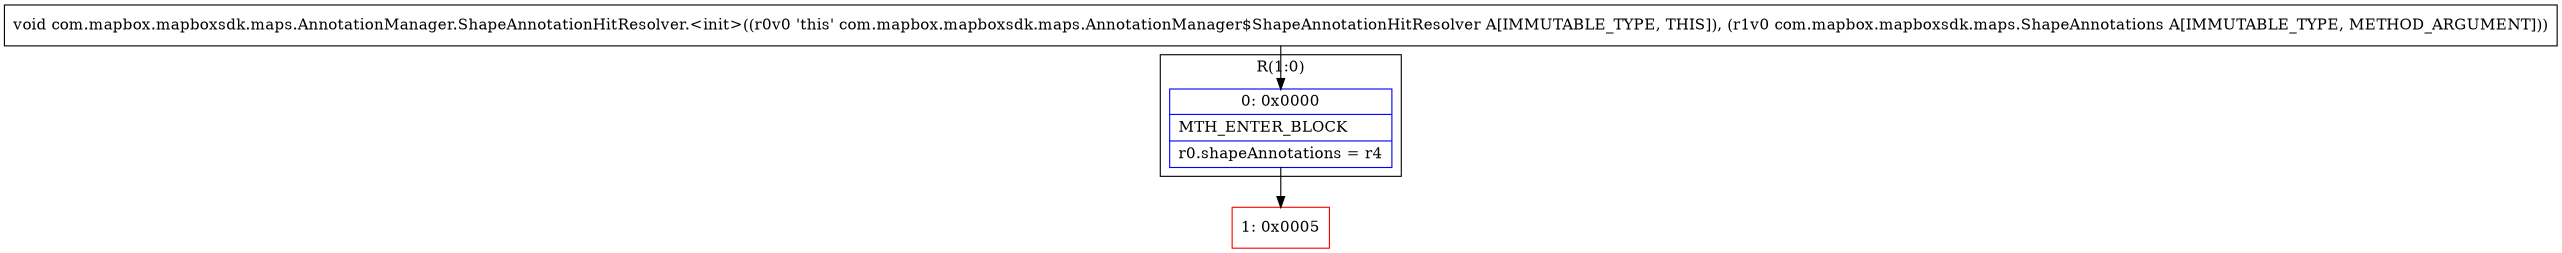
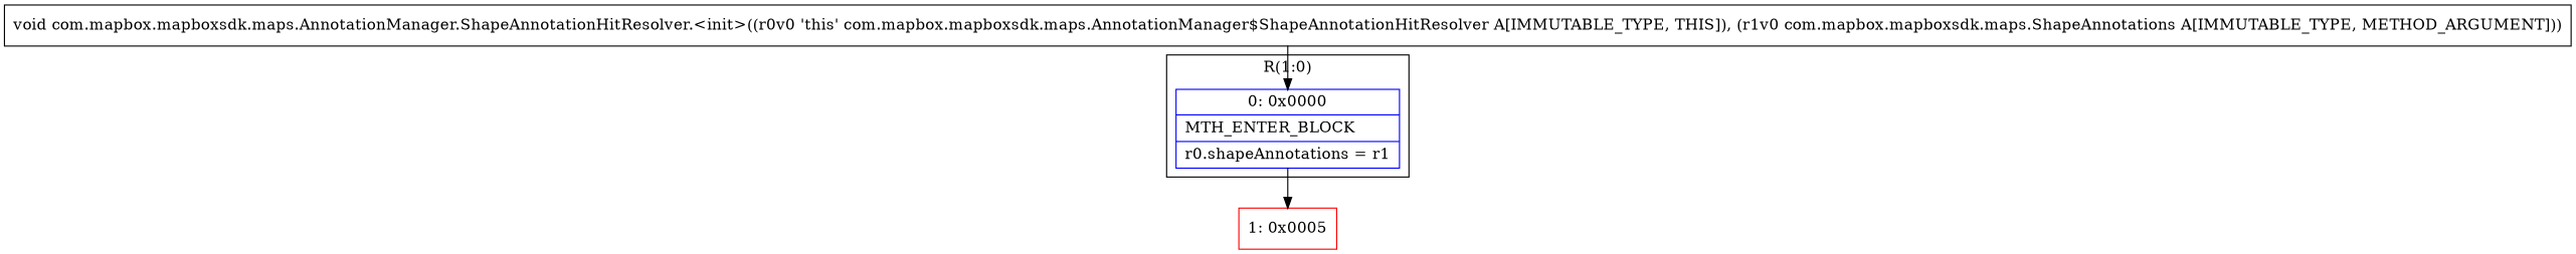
  digraph {
    node [shape=record]
-   n1 [color=blue label="{0\:\ 0x0000|MTH_ENTER_BLOCK\l|r0.shapeAnnotations = r4\l}"]
+   n1 [color=blue label="{0\:\ 0x0000|MTH_ENTER_BLOCK\l|r0.shapeAnnotations = r1\l}"]
    n2 [color=red label="{1\:\ 0x0005}"]
    n3 [label="{void com.mapbox.mapboxsdk.maps.AnnotationManager.ShapeAnnotationHitResolver.\<init\>((r0v0 'this' com.mapbox.mapboxsdk.maps.AnnotationManager$ShapeAnnotationHitResolver A[IMMUTABLE_TYPE, THIS]), (r1v0 com.mapbox.mapboxsdk.maps.ShapeAnnotations A[IMMUTABLE_TYPE, METHOD_ARGUMENT])) }"]
    subgraph cluster_1 {
      label="R(1:0)"
      n1
    }
    n1 -> n2
    n3 -> n1
  }
